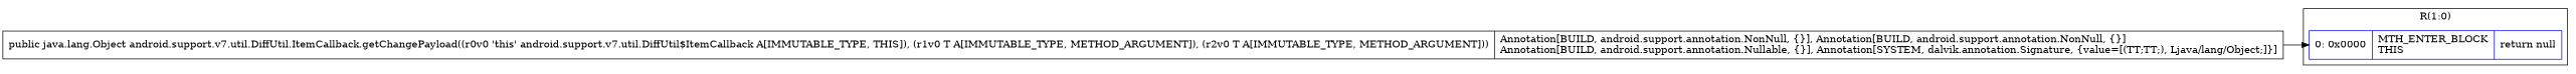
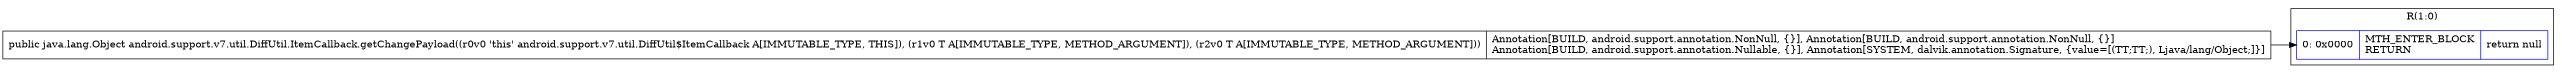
  digraph {
    rankdir=LR
    node [shape=record]
-   n1 [color=blue label="{0\:\ 0x0000|MTH_ENTER_BLOCK\lTHIS\l|return null\l}"]
+   n1 [color=blue label="{0\:\ 0x0000|MTH_ENTER_BLOCK\lRETURN\l|return null\l}"]
    n2 [label="{public java.lang.Object android.support.v7.util.DiffUtil.ItemCallback.getChangePayload((r0v0 'this' android.support.v7.util.DiffUtil$ItemCallback A[IMMUTABLE_TYPE, THIS]), (r1v0 T A[IMMUTABLE_TYPE, METHOD_ARGUMENT]), (r2v0 T A[IMMUTABLE_TYPE, METHOD_ARGUMENT]))  | Annotation[BUILD, android.support.annotation.NonNull, \{\}], Annotation[BUILD, android.support.annotation.NonNull, \{\}]\lAnnotation[BUILD, android.support.annotation.Nullable, \{\}], Annotation[SYSTEM, dalvik.annotation.Signature, \{value=[(TT;TT;), Ljava\/lang\/Object;]\}]\l}"]
    subgraph cluster_1 {
      label="R(1:0)"
      n1
    }
    n2 -> n1
  }
